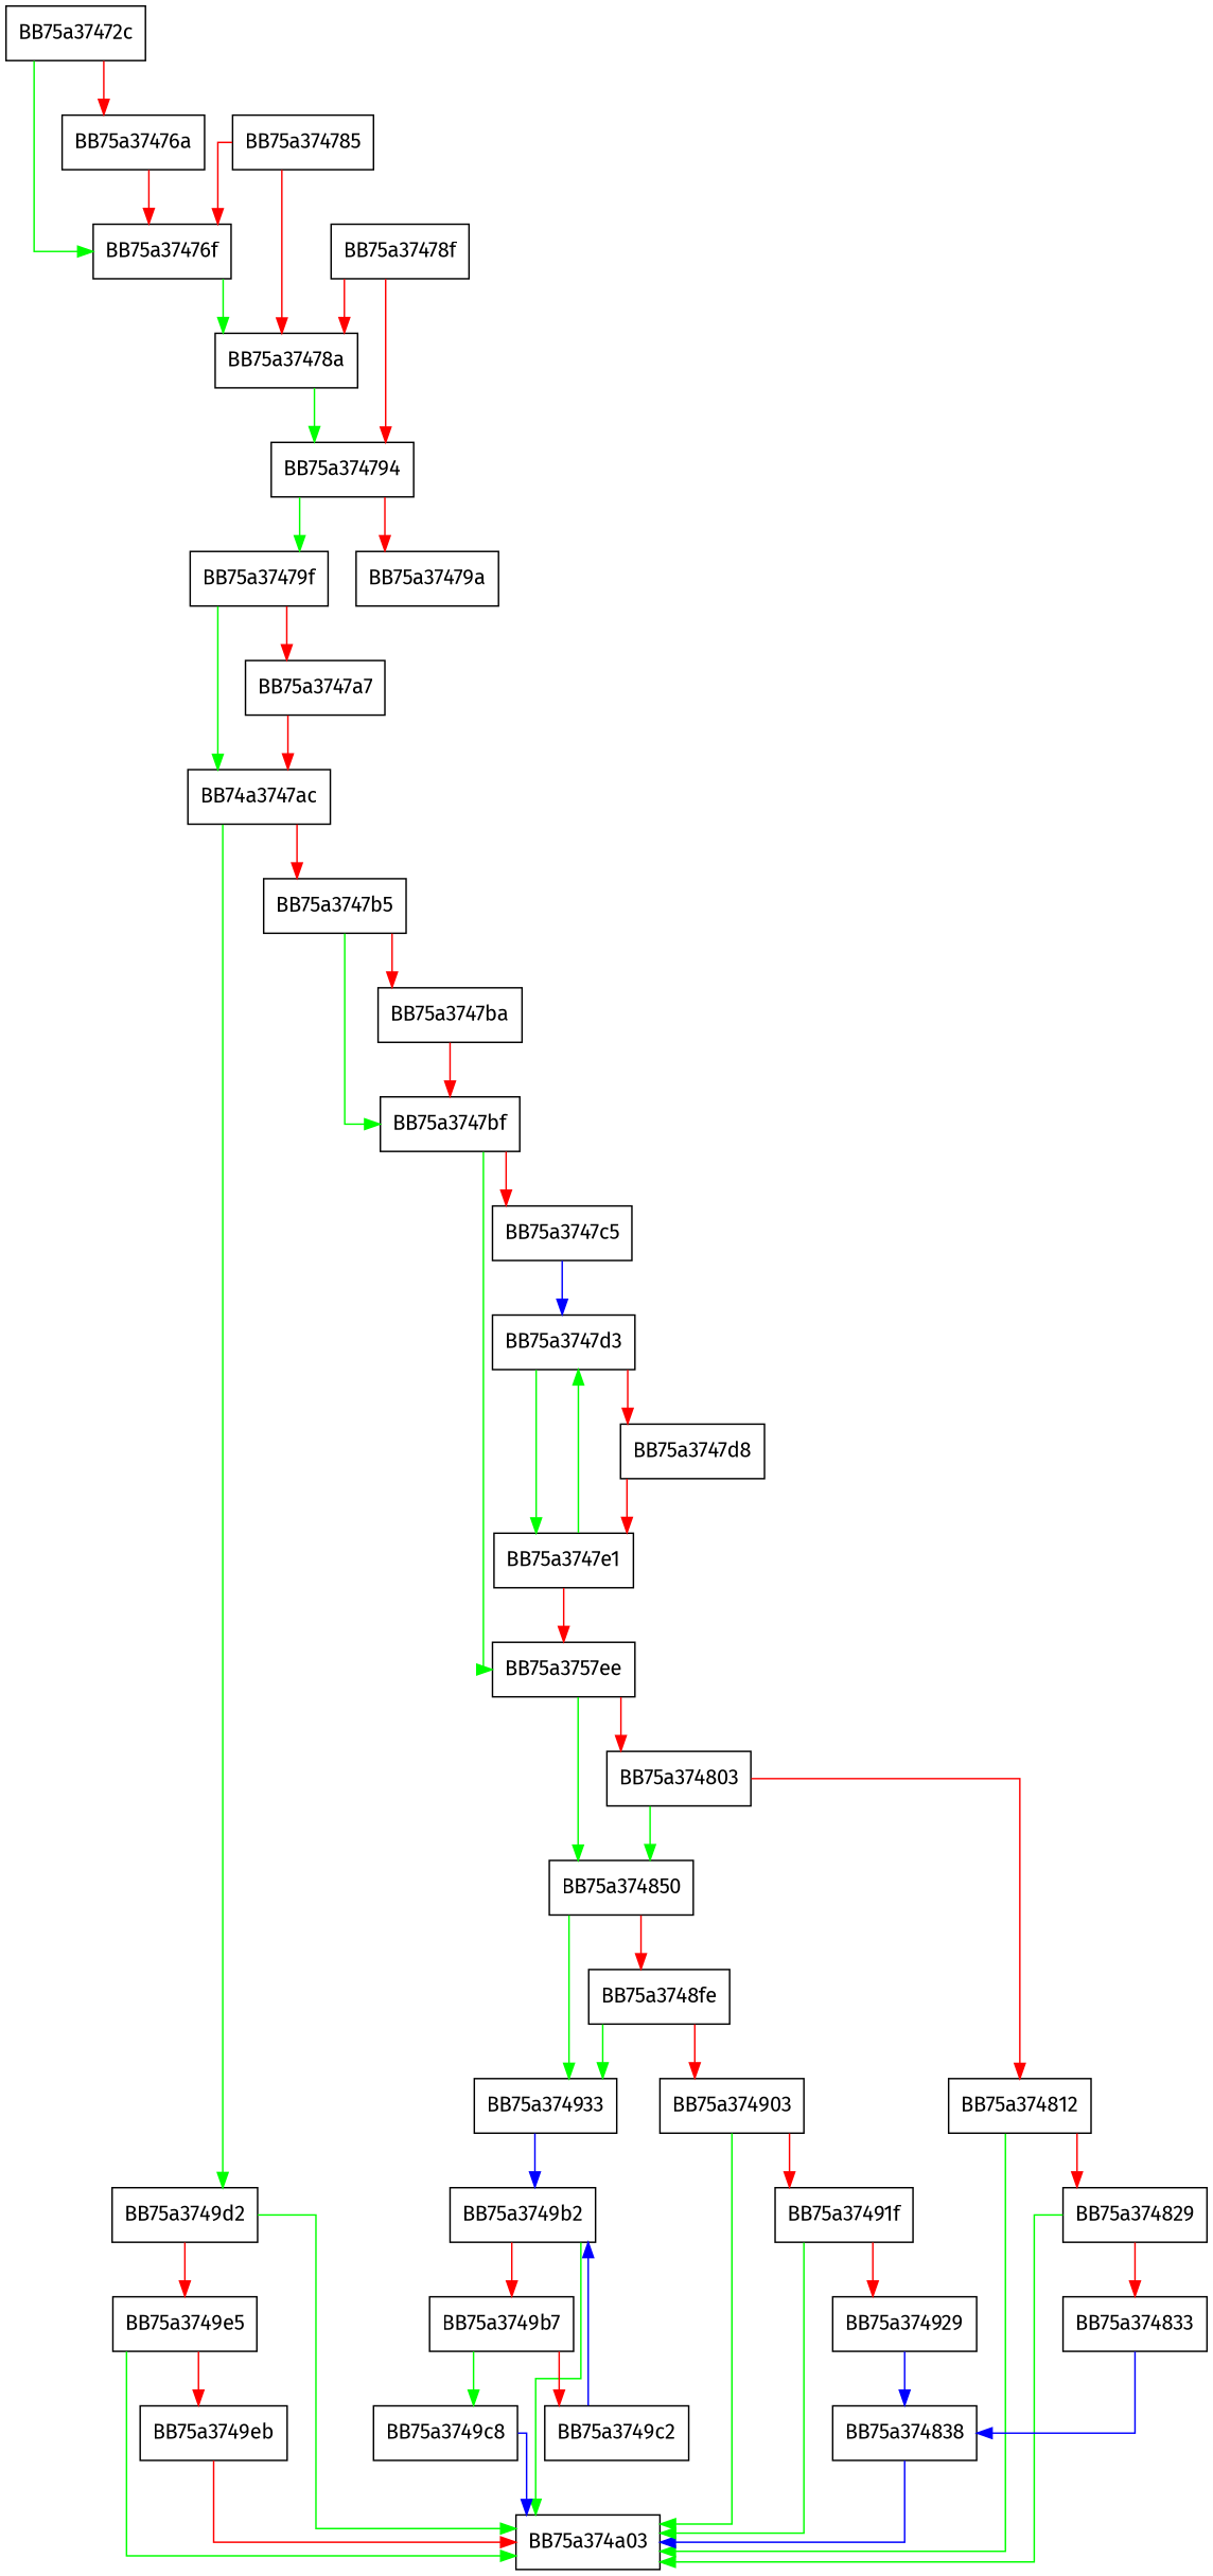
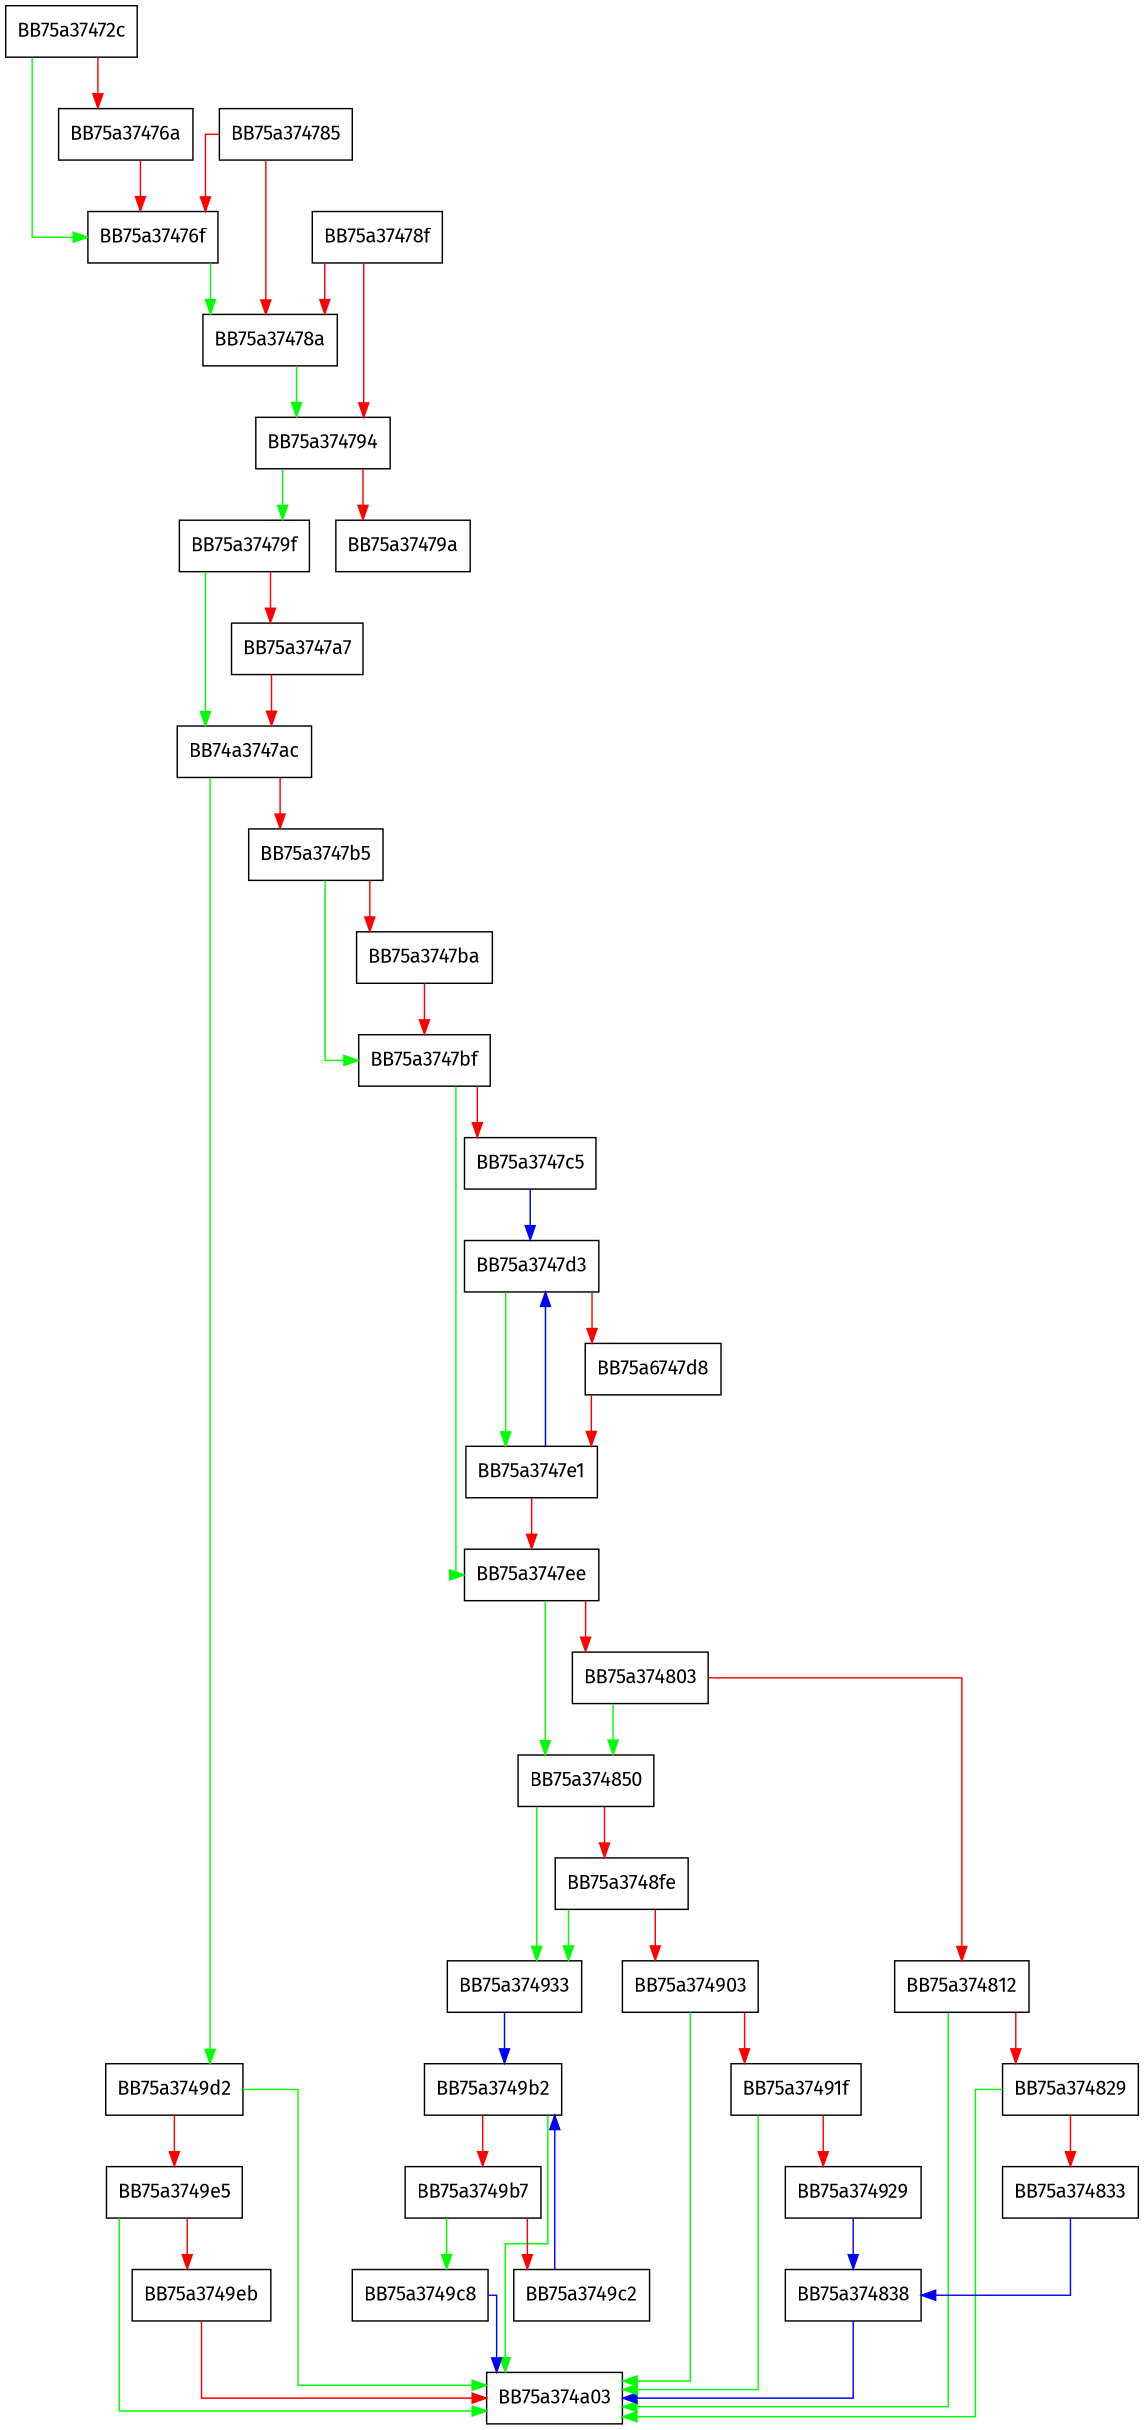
  digraph {
    fontname="Fira Sans"
    splines=ortho
    node [fontname="Fira Sans" shape=box]
    edge [color=red fontname="Fira Sans"]
    BB75a37472c
    BB75a37476f
    BB75a37476a
    BB75a37478a
    BB75a374794
    BB75a374785
    BB75a37479f
    BB75a37479a
    BB75a37478f
    n10 [label=BB74a3747ac]
    BB75a3747a7
    BB75a3749d2
    BB75a3747b5
    BB75a374a03
    BB75a3749e5
    BB75a3747bf
    BB75a3747ba
    BB75a3749eb
-   BB75a3747ee [label=BB75a3757ee]
+   BB75a3747ee
    BB75a3747c5
    BB75a374850
    BB75a374803
    BB75a3747d3
    BB75a374933
    BB75a3748fe
    BB75a374812
    BB75a3747e1
-   BB75a3747d8
+   BB75a3747d8 [label=BB75a6747d8]
    BB75a3749b2
    BB75a374903
    BB75a374829
    BB75a374833
    BB75a374838
    BB75a3749b7
    BB75a37491f
    BB75a374929
    BB75a3749c8
    BB75a3749c2
    BB75a37472c -> BB75a37476f [color=green]
    BB75a37472c -> BB75a37476a
    BB75a37476f -> BB75a37478a [color=green]
    BB75a37476a -> BB75a37476f
    BB75a37478a -> BB75a374794 [color=green]
    BB75a374794 -> BB75a37479f [color=green]
    BB75a374794 -> BB75a37479a
    BB75a374785 -> BB75a37476f
    BB75a374785 -> BB75a37478a
    BB75a37479f -> n10 [color=green]
    BB75a37479f -> BB75a3747a7
    BB75a37478f -> BB75a37478a
    BB75a37478f -> BB75a374794
    n10 -> BB75a3749d2 [color=green]
    n10 -> BB75a3747b5
    BB75a3747a7 -> n10
    BB75a3749d2 -> BB75a374a03 [color=green]
    BB75a3749d2 -> BB75a3749e5
    BB75a3747b5 -> BB75a3747bf [color=green]
    BB75a3747b5 -> BB75a3747ba
    BB75a3749e5 -> BB75a374a03 [color=green]
    BB75a3749e5 -> BB75a3749eb
    BB75a3747bf -> BB75a3747ee [color=green]
    BB75a3747bf -> BB75a3747c5
    BB75a3747ba -> BB75a3747bf
    BB75a3749eb -> BB75a374a03
    BB75a3747ee -> BB75a374850 [color=green]
    BB75a3747ee -> BB75a374803
    BB75a3747c5 -> BB75a3747d3 [color=blue]
    BB75a374850 -> BB75a374933 [color=green]
    BB75a374850 -> BB75a3748fe
    BB75a374803 -> BB75a374850 [color=green]
    BB75a374803 -> BB75a374812
    BB75a3747d3 -> BB75a3747e1 [color=green]
    BB75a3747d3 -> BB75a3747d8
    BB75a374933 -> BB75a3749b2 [color=blue]
    BB75a3748fe -> BB75a374933 [color=green]
    BB75a3748fe -> BB75a374903
    BB75a374812 -> BB75a374a03 [color=green]
    BB75a374812 -> BB75a374829
    BB75a3747e1 -> BB75a3747ee
-   BB75a3747e1 -> BB75a3747d3 [color=green]
+   BB75a3747e1 -> BB75a3747d3 [color=blue]
    BB75a3747d8 -> BB75a3747e1
    BB75a3749b2 -> BB75a374a03 [color=green]
    BB75a3749b2 -> BB75a3749b7
    BB75a374903 -> BB75a374a03 [color=green]
    BB75a374903 -> BB75a37491f
    BB75a374829 -> BB75a374a03 [color=green]
    BB75a374829 -> BB75a374833
    BB75a374833 -> BB75a374838 [color=blue]
    BB75a374838 -> BB75a374a03 [color=blue]
    BB75a3749b7 -> BB75a3749c8 [color=green]
    BB75a3749b7 -> BB75a3749c2
    BB75a37491f -> BB75a374a03 [color=green]
    BB75a37491f -> BB75a374929
    BB75a374929 -> BB75a374838 [color=blue]
    BB75a3749c8 -> BB75a374a03 [color=blue]
    BB75a3749c2 -> BB75a3749b2 [color=blue]
  }
